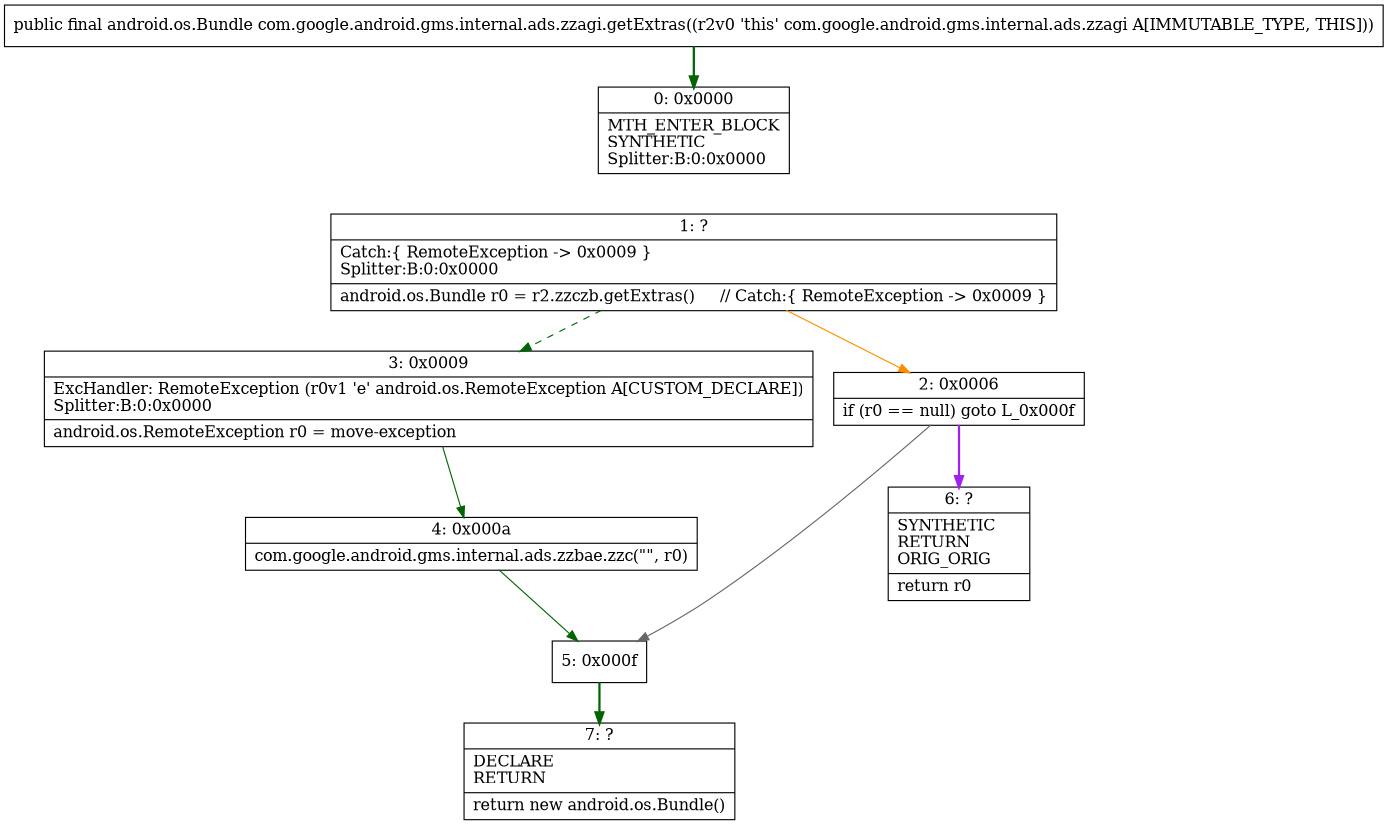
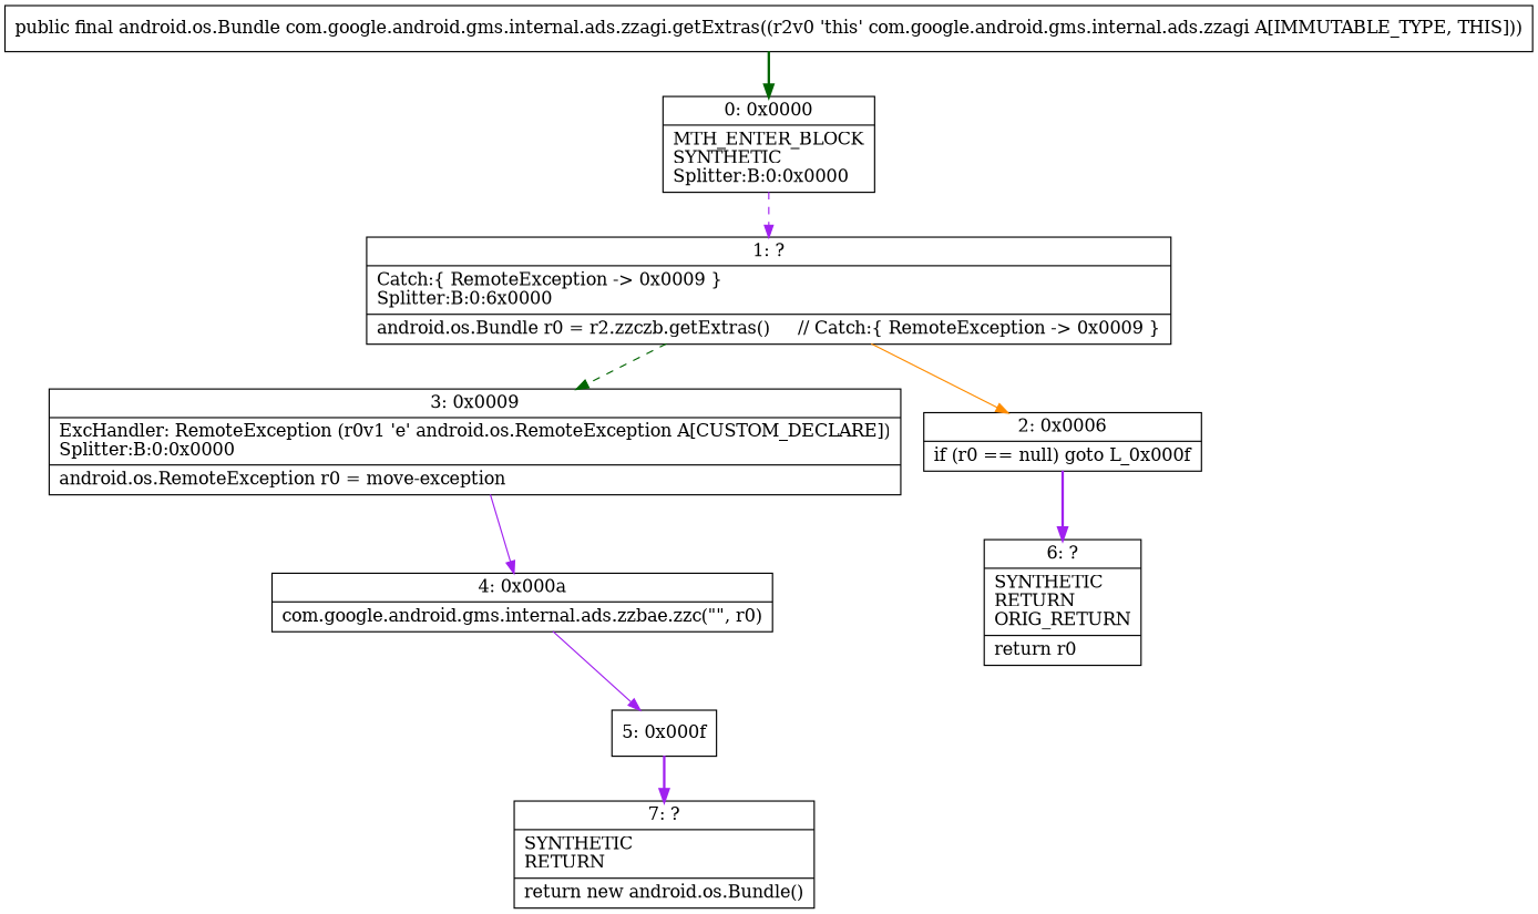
  digraph {
    node [shape=record]
    edge [color=purple style=solid]
    n1 [label="{0\:\ 0x0000|MTH_ENTER_BLOCK\lSYNTHETIC\lSplitter:B:0:0x0000\l}"]
-   n2 [label="{1\:\ ?|Catch:\{ RemoteException \-\> 0x0009 \}\lSplitter:B:0:0x0000\l|android.os.Bundle r0 = r2.zzczb.getExtras()     \/\/ Catch:\{ RemoteException \-\> 0x0009 \}\l}"]
+   n2 [label="{1\:\ ?|Catch:\{ RemoteException \-\> 0x0009 \}\lSplitter:B:0:6x0000\l|android.os.Bundle r0 = r2.zzczb.getExtras()     \/\/ Catch:\{ RemoteException \-\> 0x0009 \}\l}"]
    n3 [label="{3\:\ 0x0009|ExcHandler: RemoteException (r0v1 'e' android.os.RemoteException A[CUSTOM_DECLARE])\lSplitter:B:0:0x0000\l|android.os.RemoteException r0 = move\-exception\l}"]
    n4 [label="{2\:\ 0x0006|if (r0 == null) goto L_0x000f\l}"]
    n5 [label="{4\:\ 0x000a|com.google.android.gms.internal.ads.zzbae.zzc(\"\", r0)\l}"]
    n6 [label="{5\:\ 0x000f}"]
-   n7 [label="{6\:\ ?|SYNTHETIC\lRETURN\lORIG_ORIG\l|return r0\l}"]
-   n8 [label="{7\:\ ?|DECLARE\lRETURN\l|return new android.os.Bundle()\l}"]
+   n7 [label="{6\:\ ?|SYNTHETIC\lRETURN\lORIG_RETURN\l|return r0\l}"]
+   n8 [label="{7\:\ ?|SYNTHETIC\lRETURN\l|return new android.os.Bundle()\l}"]
    n9 [label="{public final android.os.Bundle com.google.android.gms.internal.ads.zzagi.getExtras((r2v0 'this' com.google.android.gms.internal.ads.zzagi A[IMMUTABLE_TYPE, THIS])) }"]
+   n1 -> n2 [style=dashed]
    n2 -> n3 [color=darkgreen style=dashed]
    n2 -> n4 [color=darkorange]
-   n3 -> n5 [color=darkgreen]
-   n4 -> n6 [color=gray40]
+   n3 -> n5
    n4 -> n7 [style=bold]
-   n5 -> n6 [color=darkgreen]
-   n6 -> n8 [color=darkgreen style=bold]
+   n5 -> n6
+   n6 -> n8 [style=bold]
    n9 -> n1 [color=darkgreen style=bold]
  }
